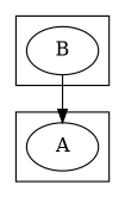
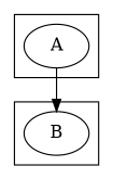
  digraph {
    B
    A
    subgraph cluster_1 {
      B
    }
    subgraph cluster_2 {
      A
    }
-   B -> A
+   A -> B
  }
